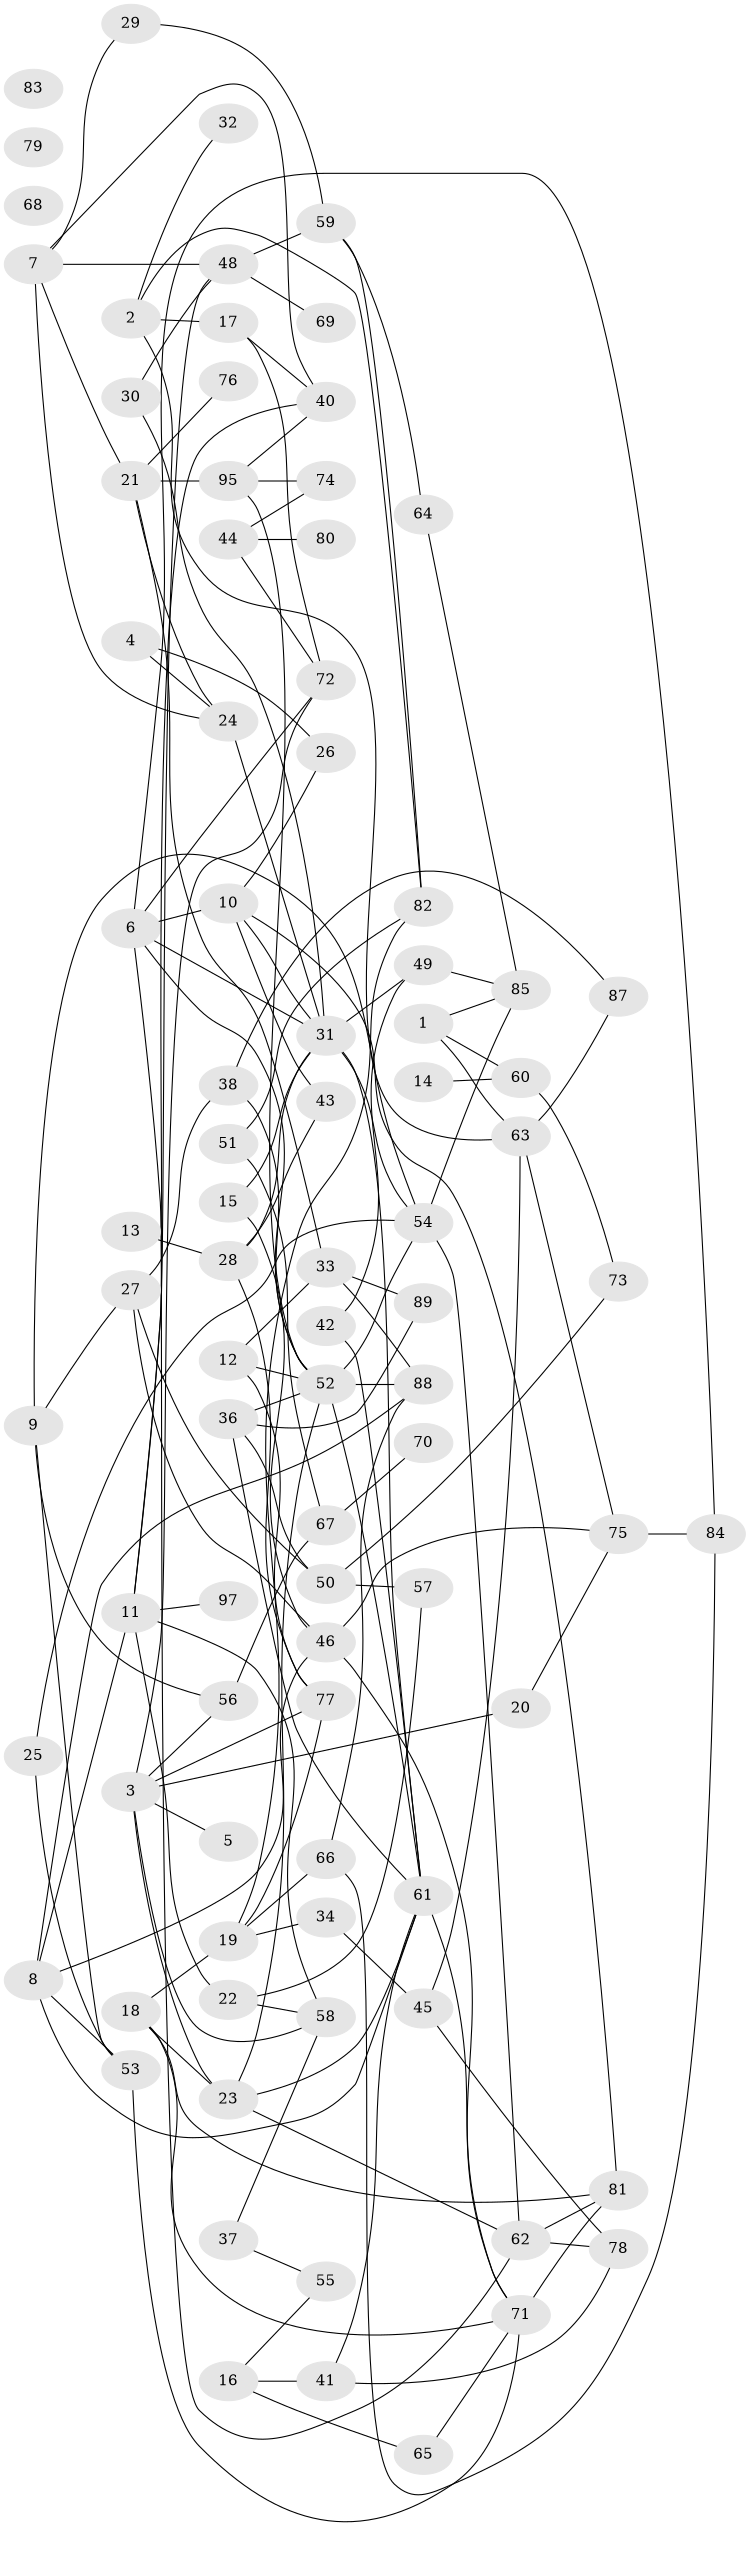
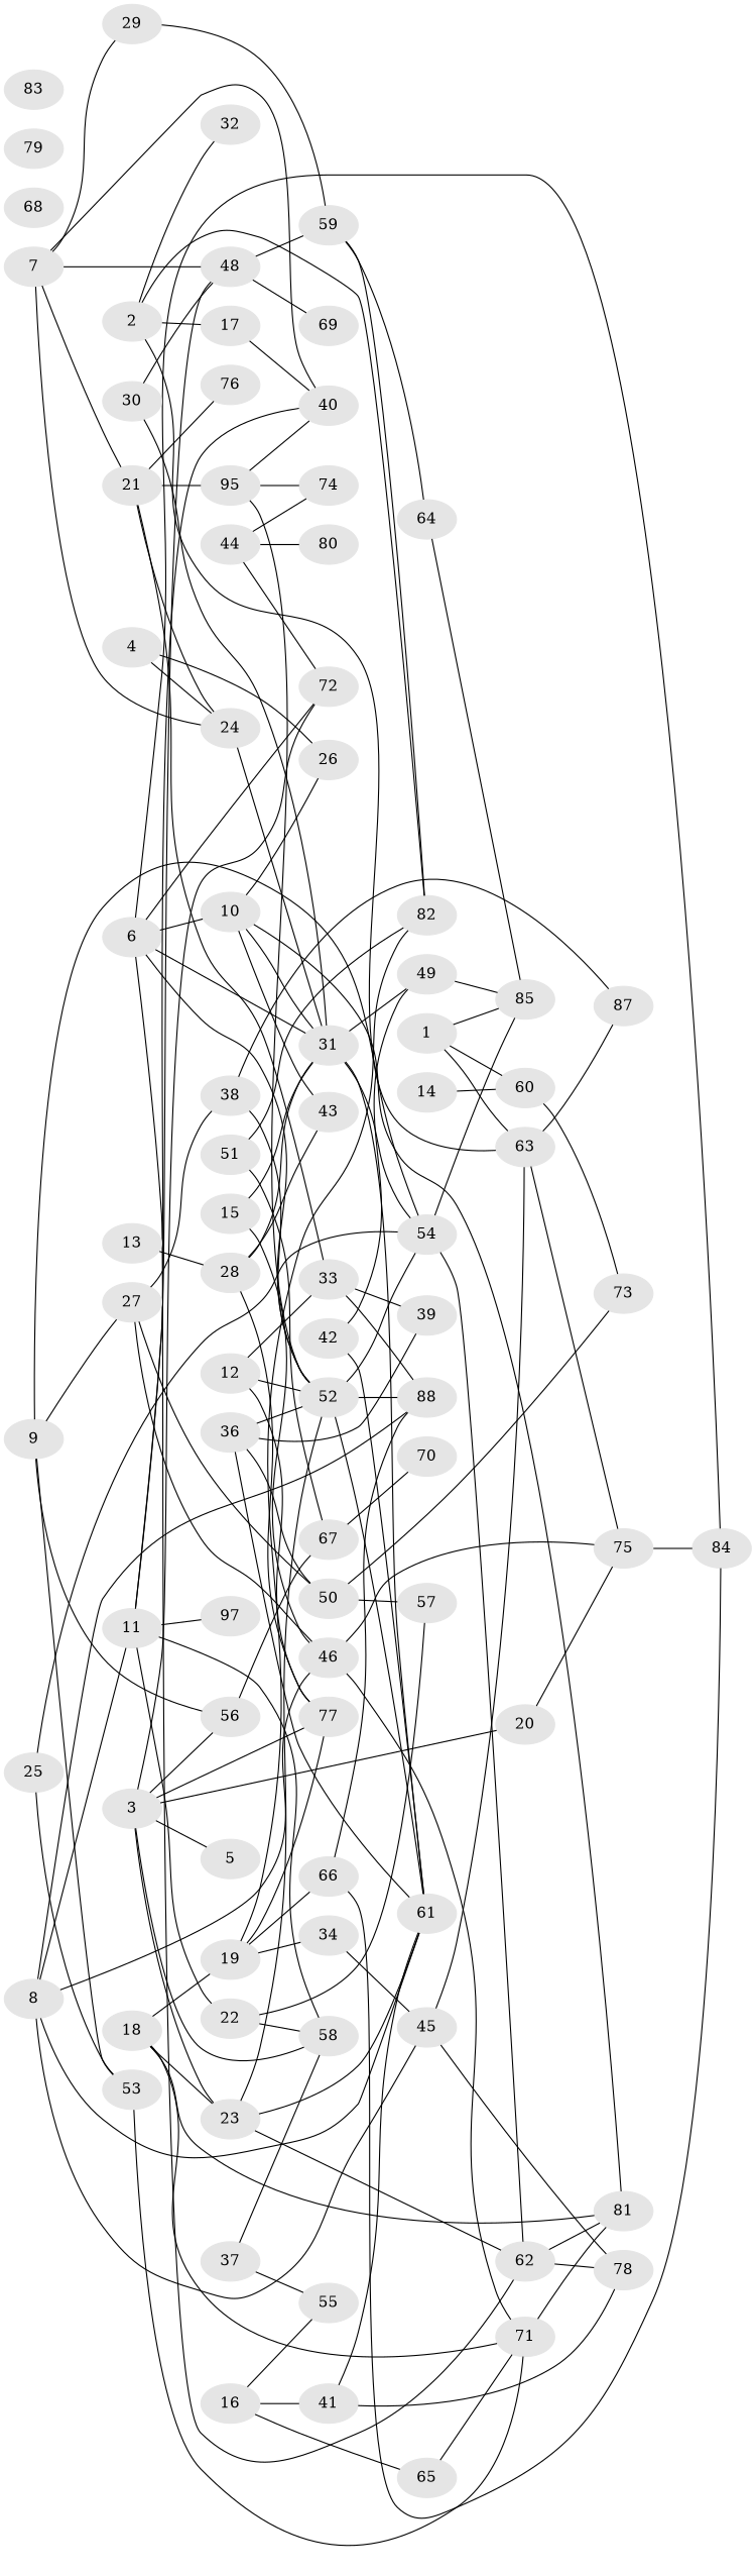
  graph {
    rankdir=LR
    node [color=gray90 style=filled]
    1
    60
    63
    85
    73
    75
    87
    2
    17
    32
    82
    72
    40
    3
    5
    20
    23
    56
    58
    77
    52
    62
    61
    67
    4
    24
    26
    31
    6
    10
    84
    43
    81
    54
    49
    88
    78
    7
    21
    29
    48
    33
    n43 [label=95]
    76
    59
    69
    8
    11
    45
    46
    22
    n52 [label=97]
    71
    9
    27
    53
    38
    50
    57
    12
-   39 [label=89]
+   39
    13
    28
    14
    15
    16
    41
    55
    65
    18
    19
    34
    66
    74
    25
    64
    30
    36
    37
    42
    44
    80
    51
    70
    68
    79
    83
    1 -- 60
    1 -- 63
    1 -- 85
    60 -- 73
    63 -- 75
    63 -- 87
    75 -- 84
    2 -- 63
    2 -- 17
    2 -- 32
    2 -- 82
-   17 -- 72
    17 -- 40
    3 -- 72
    3 -- 5
    3 -- 20
    3 -- 23
    3 -- 56
    3 -- 58
    3 -- 77
    20 -- 75
    23 -- 52
    23 -- 62
    23 -- 61
    56 -- 67
    52 -- 61
    52 -- 54
    52 -- 88
    62 -- 81
    62 -- 78
-   61 -- 71
    67 -- 70
    4 -- 24
    4 -- 26
    24 -- 31
    31 -- 61
    31 -- 54
    31 -- 49
    6 -- 72
    6 -- 52
    6 -- 62
    6 -- 31
    6 -- 10
    6 -- 84
    10 -- 26
    10 -- 31
    10 -- 43
    10 -- 81
    54 -- 85
    54 -- 62
    49 -- 85
    7 -- 40
    7 -- 24
    7 -- 21
    7 -- 29
    7 -- 48
    21 -- 24
    21 -- 33
    21 -- n43
    21 -- 76
    29 -- 59
    48 -- 59
    48 -- 69
    33 -- 88
    33 -- 39
    n43 -- 40
    n43 -- 52
    n43 -- 74
    59 -- 82
    59 -- 64
    8 -- 61
    8 -- 88
    8 -- 11
-   8 -- 53
+   8 -- 45
    8 -- 46
    11 -- 40
    11 -- 58
    11 -- 48
    11 -- 22
    11 -- n52
    45 -- 63
    45 -- 78
    46 -- 75
    46 -- 71
    22 -- 58
    22 -- 57
    71 -- 81
    9 -- 56
    9 -- 54
    9 -- 27
    9 -- 53
    27 -- 46
    27 -- 38
    27 -- 50
    53 -- 71
    38 -- 87
    38 -- 52
    50 -- 73
    50 -- 57
    12 -- 77
    12 -- 52
    12 -- 33
    13 -- 28
    28 -- 77
    28 -- 31
    28 -- 43
    14 -- 60
    15 -- 31
    15 -- 46
    16 -- 41
    16 -- 55
    16 -- 65
    41 -- 61
    41 -- 78
    65 -- 71
    18 -- 23
    18 -- 81
    18 -- 71
    18 -- 19
    19 -- 82
    19 -- 77
    19 -- 34
    19 -- 66
    34 -- 45
    66 -- 84
    66 -- 88
    25 -- 54
    25 -- 53
    64 -- 85
    30 -- 31
    30 -- 48
    36 -- 52
    36 -- 61
    36 -- 50
    36 -- 39
    37 -- 58
    37 -- 55
    42 -- 61
    42 -- 49
    44 -- 72
    44 -- 74
    44 -- 80
    51 -- 82
    51 -- 67
  }
